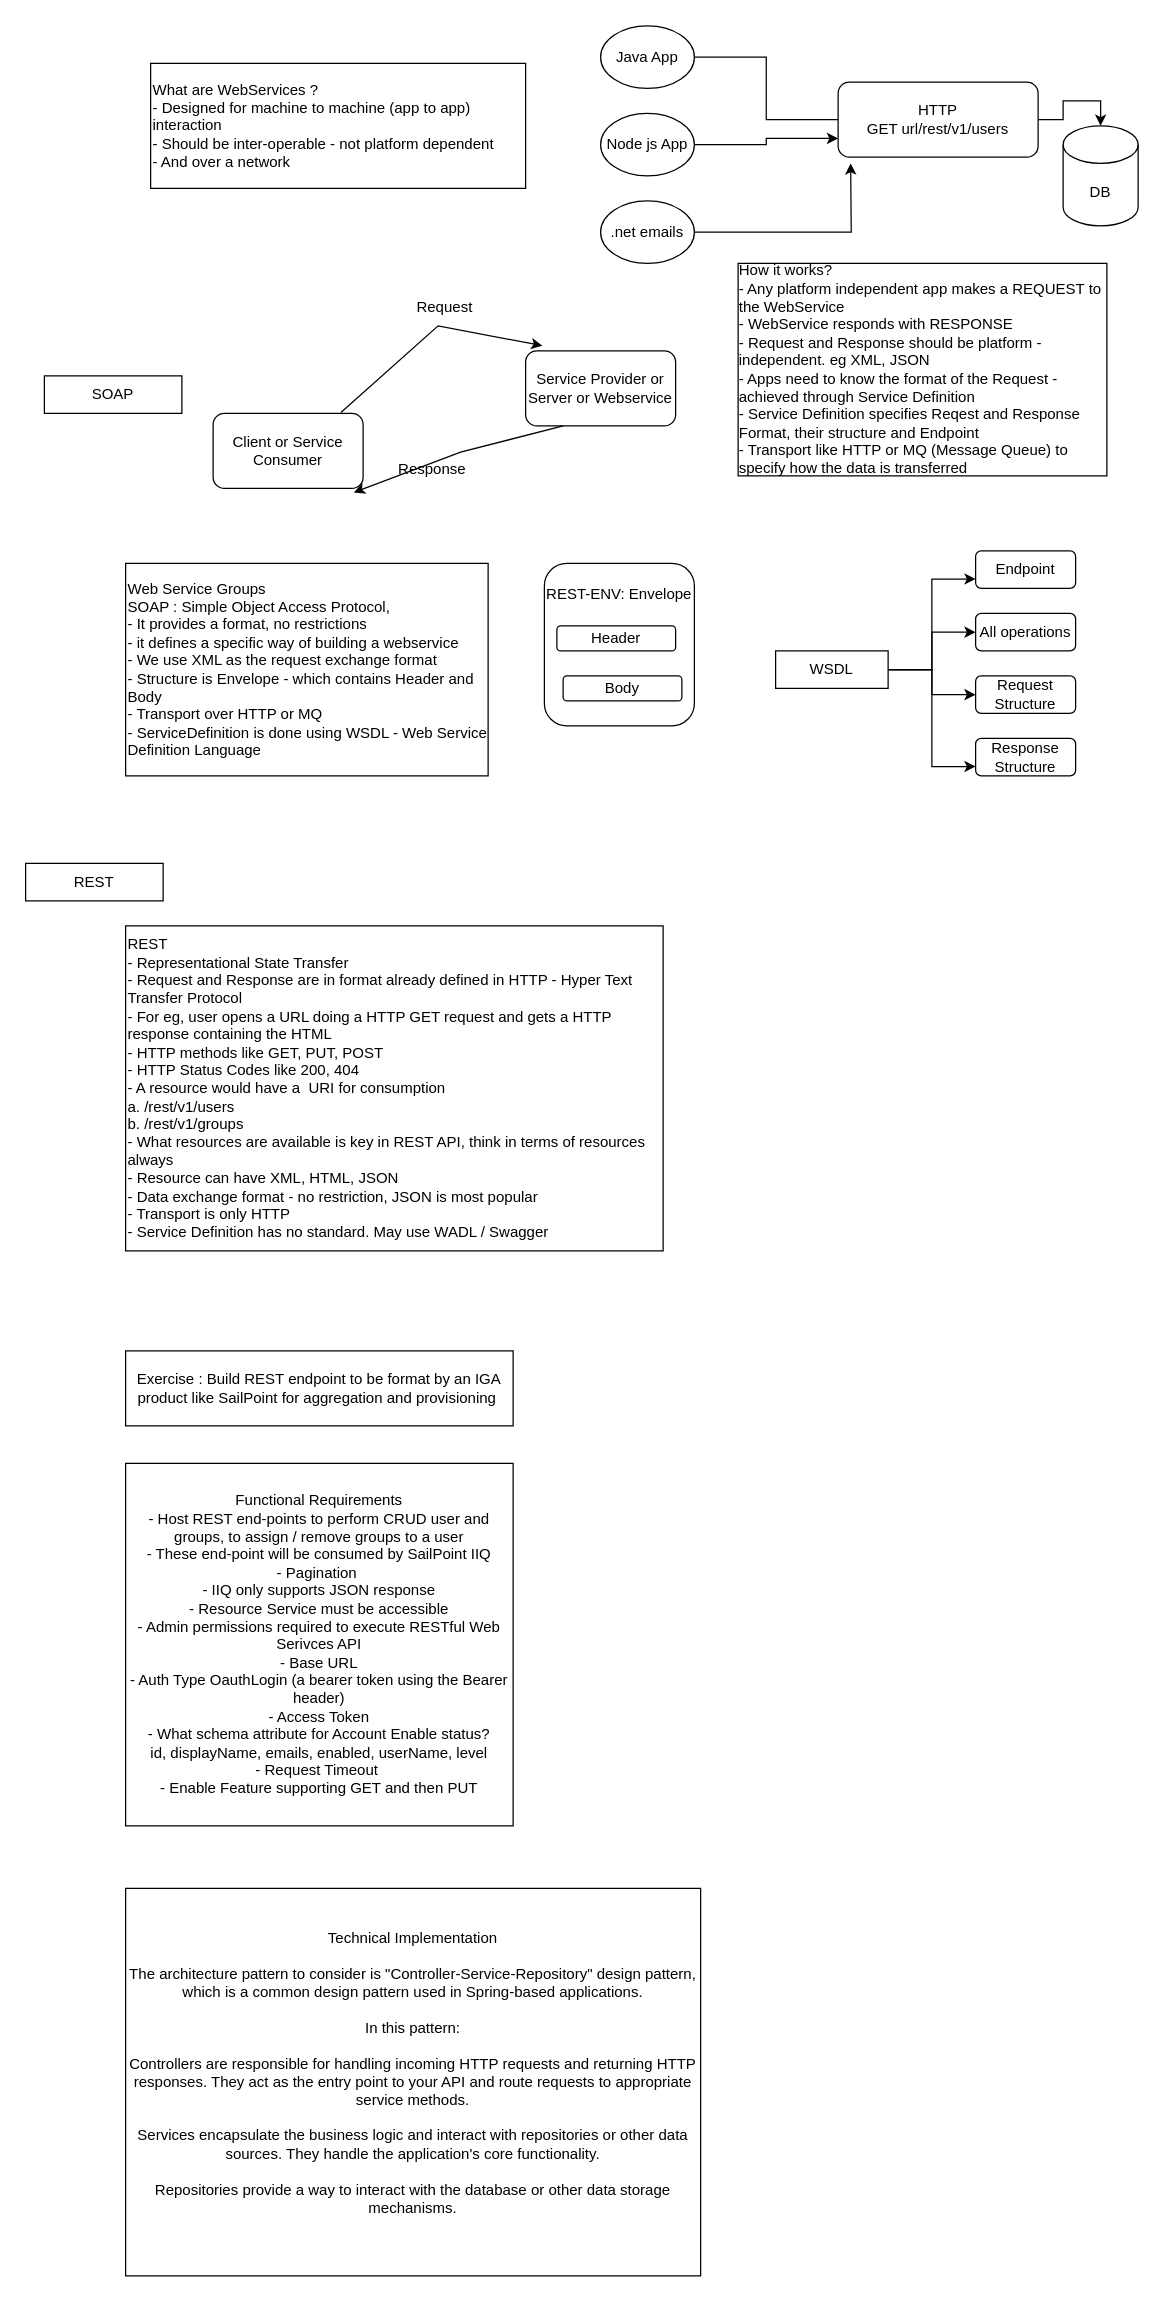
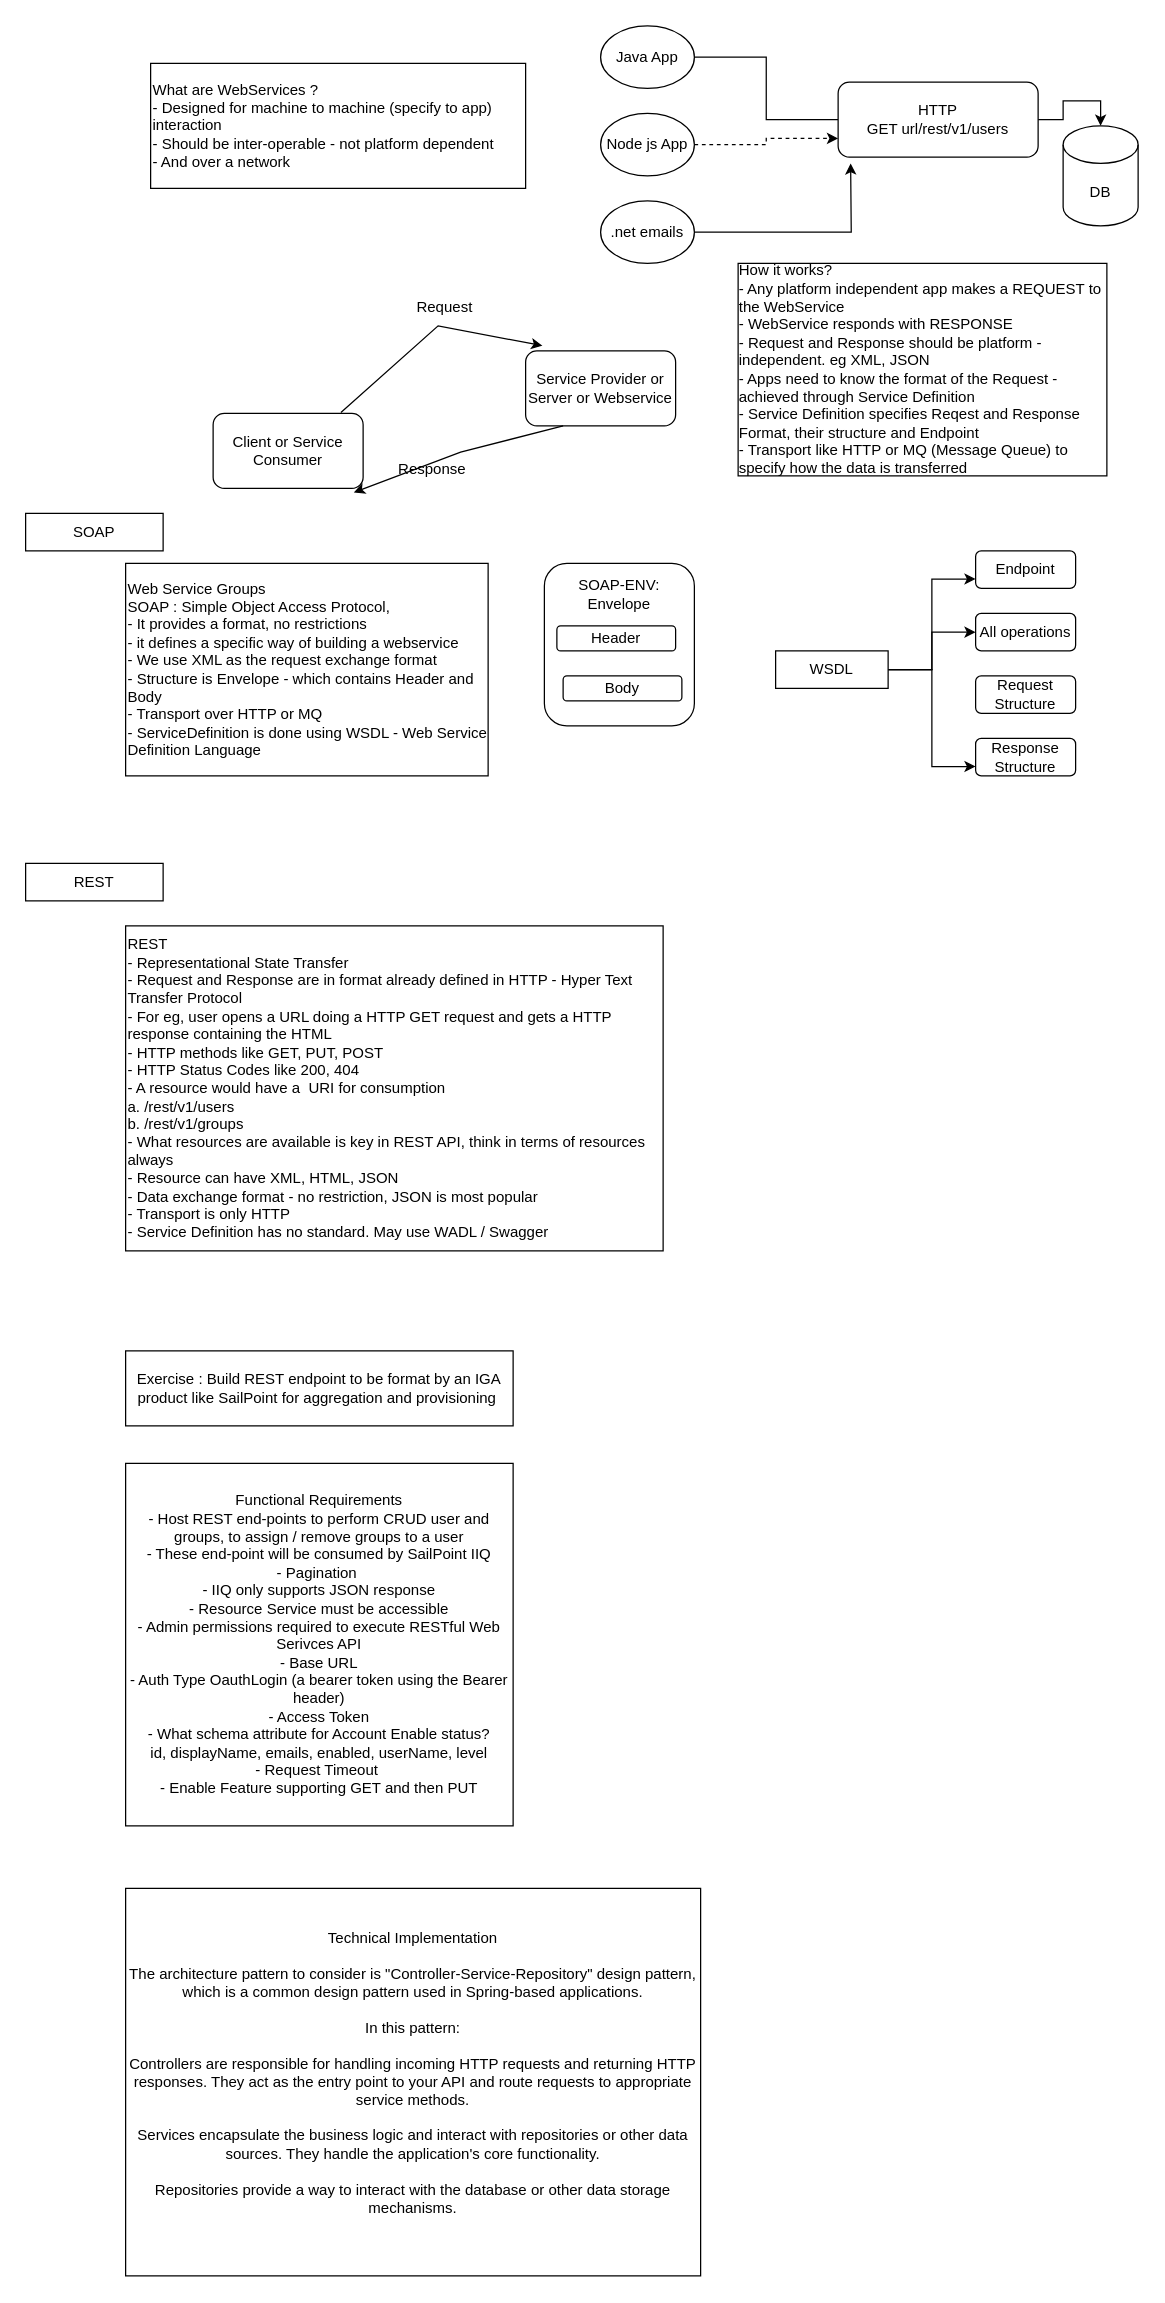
  <mxCell id="0" />
  <mxCell id="1" parent="0" />
- <mxCell id="2" value="What are WebServices ?&lt;br&gt;- Designed for machine to machine (app to app) interaction&lt;br&gt;- Should be inter-operable - not platform dependent&lt;br&gt;- And over a network" style="rounded=0;whiteSpace=wrap;html=1;align=left;" vertex="1" parent="1"><mxGeometry x="120" y="50" width="300" height="100" as="geometry" /></mxCell>
+ <mxCell id="2" value="What are WebServices ?&lt;br&gt;- Designed for machine to machine (specify to app) interaction&lt;br&gt;- Should be inter-operable - not platform dependent&lt;br&gt;- And over a network" style="rounded=0;whiteSpace=wrap;html=1;align=left;" vertex="1" parent="1"><mxGeometry x="120" y="50" width="300" height="100" as="geometry" /></mxCell>
  <mxCell id="3" style="edgeStyle=orthogonalEdgeStyle;rounded=0;orthogonalLoop=1;jettySize=auto;html=1;endArrow=none;" edge="1" parent="1" source="4" target="10"><mxGeometry relative="1" as="geometry" /></mxCell>
  <mxCell id="4" value="Java App" style="ellipse;whiteSpace=wrap;html=1;" vertex="1" parent="1"><mxGeometry x="480" y="20" width="75" height="50" as="geometry" /></mxCell>
- <mxCell id="5" style="edgeStyle=orthogonalEdgeStyle;rounded=0;orthogonalLoop=1;jettySize=auto;html=1;entryX=0;entryY=0.75;entryDx=0;entryDy=0;" edge="1" parent="1" source="6" target="10"><mxGeometry relative="1" as="geometry" /></mxCell>
+ <mxCell id="5" style="edgeStyle=orthogonalEdgeStyle;rounded=0;orthogonalLoop=1;jettySize=auto;html=1;entryX=0;entryY=0.75;entryDx=0;entryDy=0;dashed=1;" edge="1" parent="1" source="6" target="10"><mxGeometry relative="1" as="geometry" /></mxCell>
  <mxCell id="6" value="Node js App" style="ellipse;whiteSpace=wrap;html=1;" vertex="1" parent="1"><mxGeometry x="480" y="90" width="75" height="50" as="geometry" /></mxCell>
  <mxCell id="7" style="edgeStyle=orthogonalEdgeStyle;rounded=0;orthogonalLoop=1;jettySize=auto;html=1;" edge="1" parent="1" source="8"><mxGeometry relative="1" as="geometry"><mxPoint x="680" y="130" as="targetPoint" /></mxGeometry></mxCell>
  <mxCell id="8" value=".net emails" style="ellipse;whiteSpace=wrap;html=1;" vertex="1" parent="1"><mxGeometry x="480" y="160" width="75" height="50" as="geometry" /></mxCell>
  <mxCell id="9" style="edgeStyle=orthogonalEdgeStyle;rounded=0;orthogonalLoop=1;jettySize=auto;html=1;entryX=0.5;entryY=0;entryDx=0;entryDy=0;entryPerimeter=0;" edge="1" parent="1" source="10" target="11"><mxGeometry relative="1" as="geometry" /></mxCell>
  <mxCell id="10" value="HTTP &lt;br&gt;GET url/rest/v1/users" style="rounded=1;whiteSpace=wrap;html=1;" vertex="1" parent="1"><mxGeometry x="670" y="65" width="160" height="60" as="geometry" /></mxCell>
  <mxCell id="11" value="DB" style="shape=cylinder3;whiteSpace=wrap;html=1;boundedLbl=1;backgroundOutline=1;size=15;" vertex="1" parent="1"><mxGeometry x="850" y="100" width="60" height="80" as="geometry" /></mxCell>
  <mxCell id="12" value="&lt;div style=&quot;text-align: left;&quot;&gt;&lt;span style=&quot;background-color: initial;&quot;&gt;How it works?&lt;/span&gt;&lt;/div&gt;&lt;div style=&quot;text-align: left;&quot;&gt;&lt;span style=&quot;background-color: initial;&quot;&gt;- Any platform independent app makes a REQUEST to the WebService&lt;/span&gt;&lt;/div&gt;&lt;div style=&quot;text-align: left;&quot;&gt;&lt;span style=&quot;background-color: initial;&quot;&gt;- WebService responds with RESPONSE&lt;/span&gt;&lt;/div&gt;&lt;div style=&quot;text-align: left;&quot;&gt;&lt;span style=&quot;background-color: initial;&quot;&gt;- Request and Response should be platform - independent. eg XML, JSON&lt;/span&gt;&lt;/div&gt;&lt;div style=&quot;text-align: left;&quot;&gt;&lt;span style=&quot;background-color: initial;&quot;&gt;- Apps need to know the format of the Request - achieved through Service Definition&lt;/span&gt;&lt;/div&gt;&lt;div style=&quot;text-align: left;&quot;&gt;&lt;span style=&quot;background-color: initial;&quot;&gt;- Service Definition specifies Reqest and Response Format, their structure and Endpoint&lt;/span&gt;&lt;/div&gt;&lt;div style=&quot;text-align: left;&quot;&gt;&lt;span style=&quot;background-color: initial;&quot;&gt;- Transport like HTTP or MQ (Message Queue) to specify how the data is transferred&lt;/span&gt;&lt;/div&gt;" style="rounded=0;whiteSpace=wrap;html=1;" vertex="1" parent="1"><mxGeometry x="590" y="210" width="295" height="170" as="geometry" /></mxCell>
  <mxCell id="13" value="Client or Service Consumer" style="rounded=1;whiteSpace=wrap;html=1;" vertex="1" parent="1"><mxGeometry x="170" y="330" width="120" height="60" as="geometry" /></mxCell>
  <mxCell id="14" value="Service Provider or Server or Webservice" style="rounded=1;whiteSpace=wrap;html=1;" vertex="1" parent="1"><mxGeometry x="420" y="280" width="120" height="60" as="geometry" /></mxCell>
  <mxCell id="15" value="" style="endArrow=classic;html=1;rounded=0;exitX=0.852;exitY=-0.012;exitDx=0;exitDy=0;exitPerimeter=0;entryX=0.112;entryY=-0.069;entryDx=0;entryDy=0;entryPerimeter=0;" edge="1" parent="1" source="13" target="14"><mxGeometry width="50" height="50" relative="1" as="geometry"><mxPoint x="430" y="290" as="sourcePoint" /><mxPoint x="480" y="240" as="targetPoint" /><Array as="points"><mxPoint x="350" y="260" /></Array></mxGeometry></mxCell>
  <mxCell id="16" value="" style="endArrow=classic;html=1;rounded=0;exitX=0.25;exitY=1;exitDx=0;exitDy=0;entryX=0.938;entryY=1.055;entryDx=0;entryDy=0;entryPerimeter=0;" edge="1" parent="1" source="14" target="13"><mxGeometry width="50" height="50" relative="1" as="geometry"><mxPoint x="290" y="380" as="sourcePoint" /><mxPoint x="190" y="410" as="targetPoint" /><Array as="points"><mxPoint x="368" y="361" /></Array></mxGeometry></mxCell>
  <mxCell id="17" value="Request" style="text;html=1;align=center;verticalAlign=middle;resizable=0;points=[];autosize=1;strokeColor=none;fillColor=none;" vertex="1" parent="1"><mxGeometry x="320" y="230" width="70" height="30" as="geometry" /></mxCell>
  <mxCell id="18" value="Response" style="text;html=1;align=center;verticalAlign=middle;resizable=0;points=[];autosize=1;strokeColor=none;fillColor=none;" vertex="1" parent="1"><mxGeometry x="305" y="360" width="80" height="30" as="geometry" /></mxCell>
  <mxCell id="19" value="Web Service Groups&lt;br&gt;SOAP : Simple Object Access Protocol, &lt;br&gt;- It provides a format, no restrictions&lt;br&gt;- it defines a specific way of building a webservice&lt;br&gt;- We use XML as the request exchange format&lt;br&gt;- Structure is Envelope - which contains Header and Body&lt;br&gt;- Transport over HTTP or MQ&lt;br&gt;- ServiceDefinition is done using WSDL - Web Service Definition Language" style="rounded=0;whiteSpace=wrap;html=1;align=left;" vertex="1" parent="1"><mxGeometry x="100" y="450" width="290" height="170" as="geometry" /></mxCell>
  <mxCell id="20" value="" style="rounded=1;whiteSpace=wrap;html=1;" vertex="1" parent="1"><mxGeometry x="435" y="450" width="120" height="130" as="geometry" /></mxCell>
- <mxCell id="21" value="REST-ENV: Envelope" style="text;strokeColor=none;align=center;fillColor=none;html=1;verticalAlign=middle;whiteSpace=wrap;rounded=0;" vertex="1" parent="1"><mxGeometry x="435" y="460" width="120" height="30" as="geometry" /></mxCell>
+ <mxCell id="21" value="SOAP-ENV: Envelope" style="text;strokeColor=none;align=center;fillColor=none;html=1;verticalAlign=middle;whiteSpace=wrap;rounded=0;" vertex="1" parent="1"><mxGeometry x="435" y="460" width="120" height="30" as="geometry" /></mxCell>
  <mxCell id="22" value="Header" style="rounded=1;whiteSpace=wrap;html=1;" vertex="1" parent="1"><mxGeometry x="445" y="500" width="95" height="20" as="geometry" /></mxCell>
  <mxCell id="23" value="Body" style="rounded=1;whiteSpace=wrap;html=1;" vertex="1" parent="1"><mxGeometry x="450" y="540" width="95" height="20" as="geometry" /></mxCell>
  <mxCell id="24" style="edgeStyle=orthogonalEdgeStyle;rounded=0;orthogonalLoop=1;jettySize=auto;html=1;entryX=0;entryY=0.75;entryDx=0;entryDy=0;" edge="1" parent="1" source="28" target="29"><mxGeometry relative="1" as="geometry"><Array as="points"><mxPoint x="745" y="535" /><mxPoint x="745" y="462" /></Array></mxGeometry></mxCell>
  <mxCell id="25" style="edgeStyle=orthogonalEdgeStyle;rounded=0;orthogonalLoop=1;jettySize=auto;html=1;" edge="1" parent="1" source="28" target="30"><mxGeometry relative="1" as="geometry" /></mxCell>
- <mxCell id="26" style="edgeStyle=orthogonalEdgeStyle;rounded=0;orthogonalLoop=1;jettySize=auto;html=1;entryX=0;entryY=0.5;entryDx=0;entryDy=0;" edge="1" parent="1" source="28" target="31"><mxGeometry relative="1" as="geometry" /></mxCell>
  <mxCell id="27" style="edgeStyle=orthogonalEdgeStyle;rounded=0;orthogonalLoop=1;jettySize=auto;html=1;entryX=0;entryY=0.75;entryDx=0;entryDy=0;" edge="1" parent="1" source="28" target="32"><mxGeometry relative="1" as="geometry" /></mxCell>
  <mxCell id="28" value="WSDL" style="rounded=0;whiteSpace=wrap;html=1;" vertex="1" parent="1"><mxGeometry x="620" y="520" width="90" height="30" as="geometry" /></mxCell>
  <mxCell id="29" value="Endpoint" style="rounded=1;whiteSpace=wrap;html=1;" vertex="1" parent="1"><mxGeometry x="780" y="440" width="80" height="30" as="geometry" /></mxCell>
  <mxCell id="30" value="All operations" style="rounded=1;whiteSpace=wrap;html=1;" vertex="1" parent="1"><mxGeometry x="780" y="490" width="80" height="30" as="geometry" /></mxCell>
  <mxCell id="31" value="Request Structure" style="rounded=1;whiteSpace=wrap;html=1;" vertex="1" parent="1"><mxGeometry x="780" y="540" width="80" height="30" as="geometry" /></mxCell>
  <mxCell id="32" value="Response Structure" style="rounded=1;whiteSpace=wrap;html=1;" vertex="1" parent="1"><mxGeometry x="780" y="590" width="80" height="30" as="geometry" /></mxCell>
- <mxCell id="33" value="SOAP" style="rounded=0;whiteSpace=wrap;html=1;" vertex="1" parent="1"><mxGeometry x="35" y="300" width="110" height="30" as="geometry" /></mxCell>
+ <mxCell id="33" value="SOAP" style="rounded=0;whiteSpace=wrap;html=1;" vertex="1" parent="1"><mxGeometry y="410" width="110" height="30" as="geometry" x="20" /></mxCell>
  <mxCell id="34" value="REST" style="rounded=0;whiteSpace=wrap;html=1;" vertex="1" parent="1"><mxGeometry y="690" width="110" height="30" as="geometry" x="20" /></mxCell>
  <mxCell id="35" value="REST&lt;br&gt;- Representational State Transfer&lt;br&gt;- Request and Response are in format already defined in HTTP - Hyper Text Transfer Protocol&lt;br&gt;- For eg, user opens a URL doing a HTTP GET request and gets a HTTP response containing the HTML&lt;br&gt;- HTTP methods like GET, PUT, POST&lt;br&gt;- HTTP Status Codes like 200, 404&lt;br&gt;- A resource would have a&amp;nbsp; URI for consumption&lt;br&gt;a. /rest/v1/users&lt;br&gt;b. /rest/v1/groups&lt;br&gt;- What resources are available is key in REST API, think in terms of resources always&amp;nbsp;&lt;br&gt;- Resource can have XML, HTML, JSON&lt;br&gt;- Data exchange format - no restriction, JSON is most popular&lt;br&gt;- Transport is only HTTP&lt;br&gt;- Service Definition has no standard. May use WADL / Swagger" style="rounded=0;whiteSpace=wrap;html=1;align=left;" vertex="1" parent="1"><mxGeometry x="100" y="740" width="430" height="260" as="geometry" /></mxCell>
  <mxCell id="36" value="Exercise : Build REST endpoint to be format by an IGA product like SailPoint for aggregation and provisioning&amp;nbsp;" style="rounded=0;whiteSpace=wrap;html=1;" vertex="1" parent="1"><mxGeometry x="100" y="1080" width="310" height="60" as="geometry" /></mxCell>
  <mxCell id="37" value="Functional Requirements&lt;br&gt;- Host REST end-points to perform CRUD user and groups, to assign / remove groups to a user&lt;br&gt;- These end-point will be consumed by SailPoint IIQ&lt;br&gt;- Pagination&amp;nbsp;&lt;br&gt;- IIQ only supports JSON response&lt;br&gt;- Resource Service must be accessible&lt;br&gt;- Admin permissions required to execute RESTful Web Serivces API&lt;br&gt;- Base URL&lt;br&gt;- Auth Type OauthLogin (a bearer token using the Bearer header)&lt;br&gt;- Access Token&lt;br&gt;- What schema attribute for Account Enable status?&lt;br&gt;id, displayName, emails, enabled, userName, level&lt;br&gt;- Request Timeout&amp;nbsp;&lt;br&gt;- Enable Feature supporting GET and then PUT" style="rounded=0;whiteSpace=wrap;html=1;" vertex="1" parent="1"><mxGeometry x="100" y="1170" width="310" height="290" as="geometry" /></mxCell>
  <mxCell id="38" value="&lt;div&gt;&lt;br&gt;&lt;/div&gt;&lt;div&gt;Technical Implementation&lt;/div&gt;&lt;div&gt;&lt;br&gt;&lt;/div&gt;&lt;div&gt;The architecture pattern to consider is &quot;Controller-Service-Repository&quot; design pattern, which is a common design pattern used in Spring-based applications.&lt;/div&gt;&lt;div&gt;&lt;br&gt;&lt;/div&gt;&lt;div&gt;In this pattern:&lt;/div&gt;&lt;div&gt;&lt;br&gt;&lt;/div&gt;&lt;div&gt;Controllers are responsible for handling incoming HTTP requests and returning HTTP responses. They act as the entry point to your API and route requests to appropriate service methods.&lt;/div&gt;&lt;div&gt;&lt;br&gt;&lt;/div&gt;&lt;div&gt;Services encapsulate the business logic and interact with repositories or other data sources. They handle the application's core functionality.&lt;/div&gt;&lt;div&gt;&lt;br&gt;&lt;/div&gt;&lt;div&gt;Repositories provide a way to interact with the database or other data storage mechanisms.&lt;/div&gt;&lt;div&gt;&lt;br&gt;&lt;/div&gt;&lt;div&gt;&lt;br&gt;&lt;/div&gt;" style="rounded=0;whiteSpace=wrap;html=1;" vertex="1" parent="1"><mxGeometry x="100" y="1510" width="460" height="310" as="geometry" /></mxCell>
